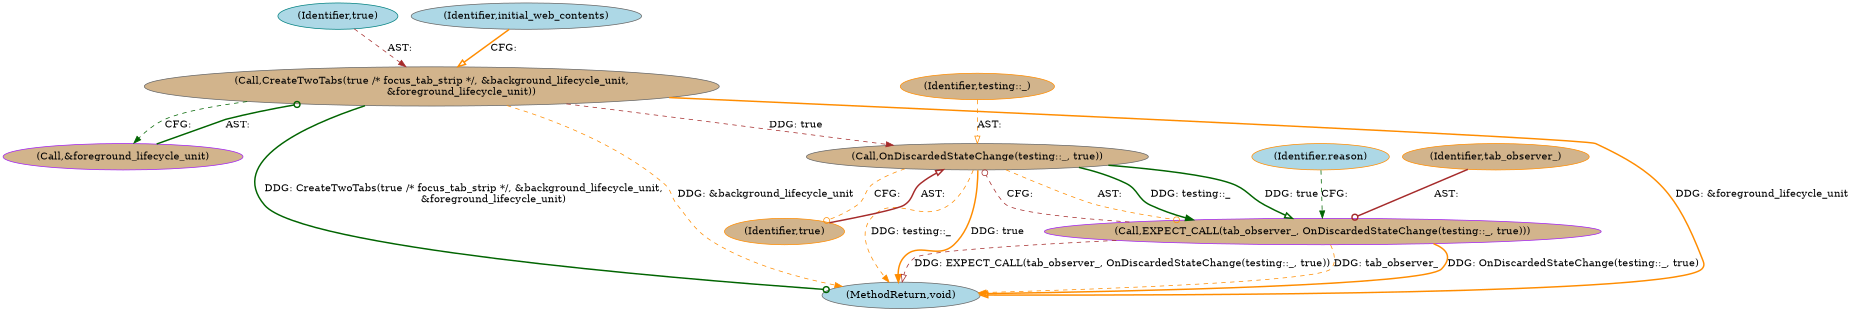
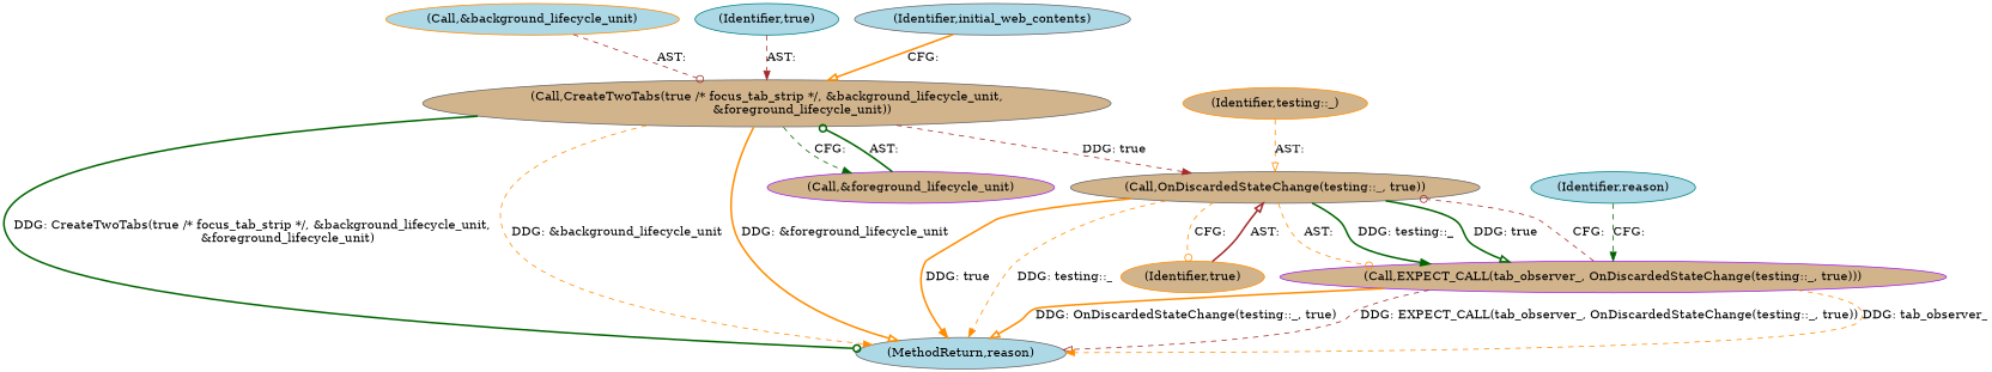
  digraph {
    node [color=gray40 fillcolor=tan style=filled]
    edge [arrowhead=normal color=darkorange style=dashed]
    n1 [label="(Call,OnDiscardedStateChange(testing::_, true))"]
    n2 [color=purple label="(Call,EXPECT_CALL(tab_observer_, OnDiscardedStateChange(testing::_, true)))"]
-   n3 [fillcolor=lightblue label="(MethodReturn,void)"]
+   n3 [fillcolor=lightblue label="(MethodReturn,reason)"]
    n4 [color=darkorange label="(Identifier,true)"]
    n5 [label="(Call,CreateTwoTabs(true /* focus_tab_strip */, &background_lifecycle_unit,\n                  &foreground_lifecycle_unit))"]
    n6 [color=purple label="(Call,&foreground_lifecycle_unit)"]
-   n7 [color=darkorange fillcolor=lightblue label="(Identifier,reason)"]
-   n9 [color=darkorange label="(Identifier,tab_observer_)"]
+   n7 [color=teal fillcolor=lightblue label="(Identifier,reason)"]
+   n8 [color=darkorange fillcolor=lightblue label="(Call,&background_lifecycle_unit)"]
    n10 [color=teal fillcolor=lightblue label="(Identifier,true)"]
    n11 [fillcolor=lightblue label="(Identifier,initial_web_contents)"]
    n12 [color=darkorange label="(Identifier,testing::_)"]
    n1 -> n2 [arrowhead=odot label="AST: "]
    n1 -> n2 [color=darkgreen label="DDG: testing::_" style=bold]
    n1 -> n2 [arrowhead=onormal color=darkgreen label="DDG: true" style=bold]
    n1 -> n3 [label="DDG: true" style=bold]
    n1 -> n3 [label="DDG: testing::_"]
    n1 -> n4 [arrowhead=odot label="CFG: "]
    n2 -> n1 [arrowhead=odot color=brown label="CFG: "]
    n2 -> n3 [arrowhead=onormal color=brown label="DDG: EXPECT_CALL(tab_observer_, OnDiscardedStateChange(testing::_, true))"]
    n2 -> n3 [label="DDG: tab_observer_"]
    n2 -> n3 [arrowhead=onormal label="DDG: OnDiscardedStateChange(testing::_, true)" style=bold]
    n4 -> n1 [arrowhead=onormal color=brown label="AST: " style=bold]
    n5 -> n1 [color=brown label="DDG: true"]
    n5 -> n3 [arrowhead=odot color=darkgreen label="DDG: CreateTwoTabs(true /* focus_tab_strip */, &background_lifecycle_unit,\n                  &foreground_lifecycle_unit)" style=bold]
    n5 -> n3 [label="DDG: &background_lifecycle_unit"]
    n5 -> n3 [arrowhead=onormal label="DDG: &foreground_lifecycle_unit" style=bold]
    n5 -> n6 [color=darkgreen label="CFG: "]
    n6 -> n5 [arrowhead=odot color=darkgreen label="AST: " style=bold]
    n7 -> n2 [color=darkgreen label="CFG: "]
-   n9 -> n2 [arrowhead=odot color=brown label="AST: " style=bold]
+   n8 -> n5 [arrowhead=odot color=brown label="AST: "]
    n10 -> n5 [color=brown label="AST: "]
    n11 -> n5 [arrowhead=onormal label="CFG: " style=bold]
    n12 -> n1 [arrowhead=onormal label="AST: "]
  }
